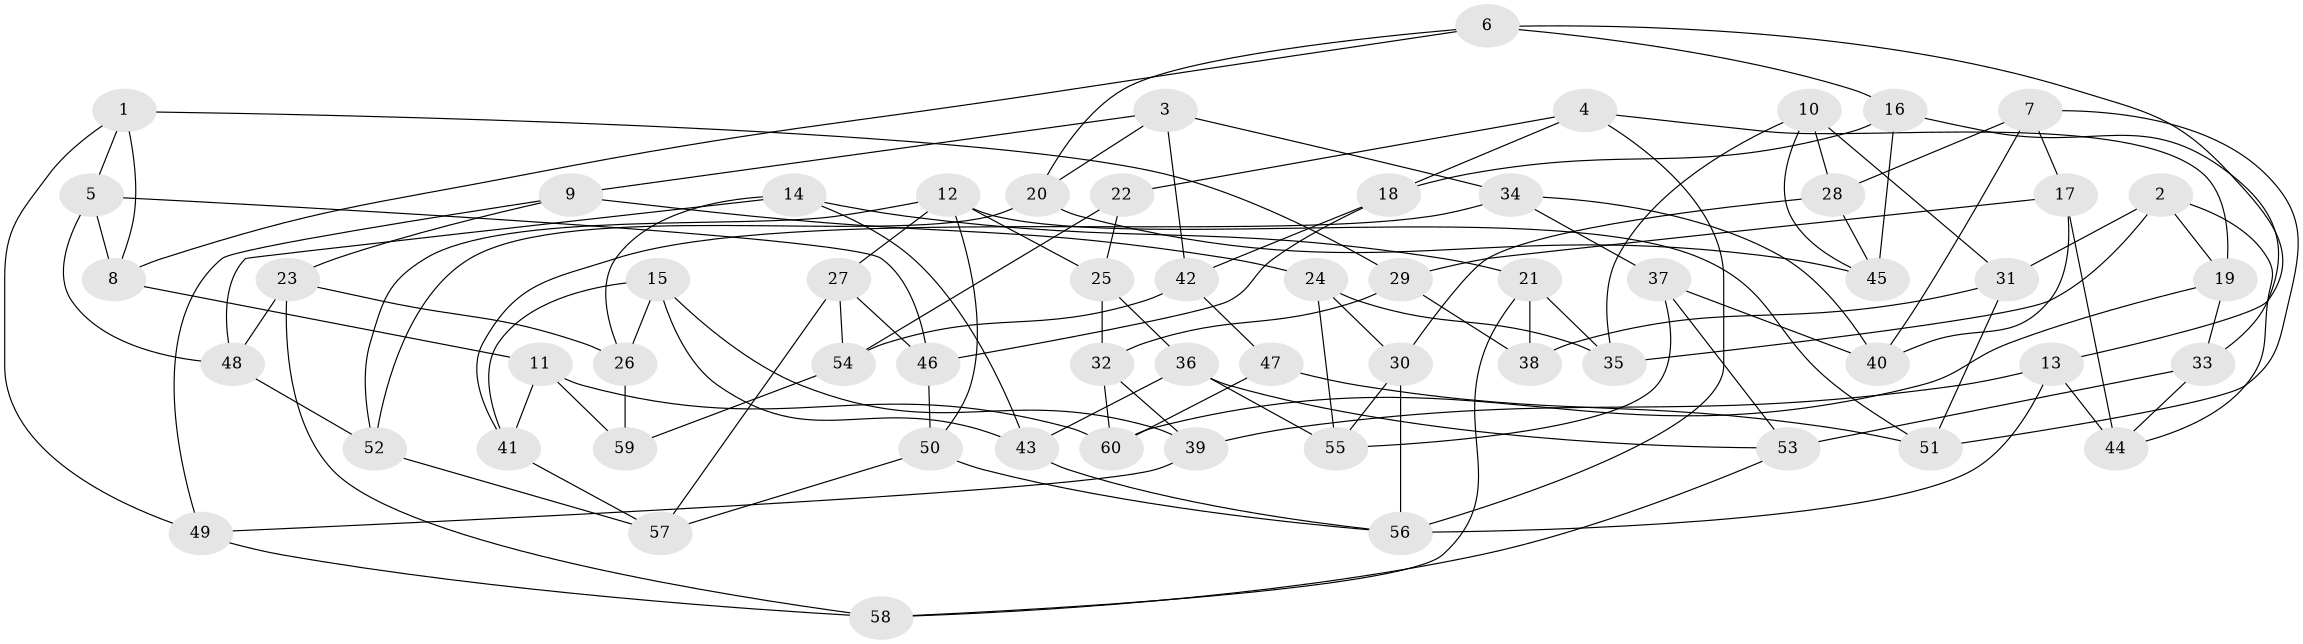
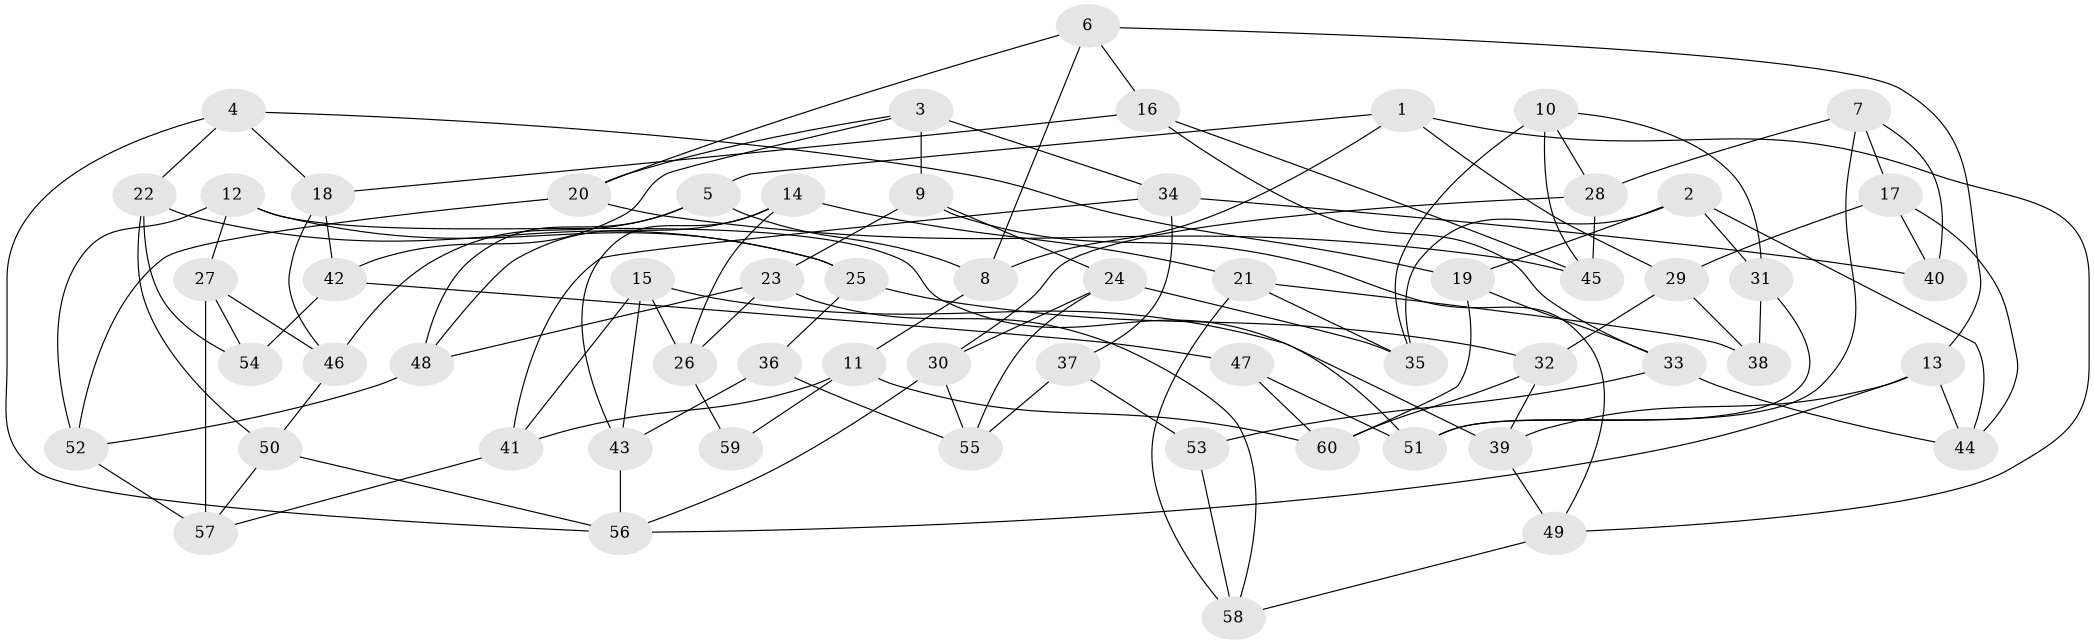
  graph {
    node [color=gray90 style=filled]
    1
    5
    8
    29
    49
    46
    48
    11
    38
    32
    58
    2
    19
    31
    35
    44
    60
    33
    51
    3
    9
    20
    34
    42
    23
    24
    45
    52
    40
    41
    37
    54
    47
    4
    18
    22
    56
    25
    50
    6
    13
    16
    39
    7
    17
    28
    30
    59
    26
    55
    10
    57
    12
    27
    36
    14
    21
    43
    15
    53
    1 -- 5
    1 -- 8
    1 -- 29
    1 -- 49
    5 -- 8
    5 -- 46
    5 -- 48
    8 -- 11
    29 -- 38
    29 -- 32
    49 -- 58
    46 -- 50
    48 -- 52
    11 -- 60
    11 -- 41
    11 -- 59
    32 -- 60
    32 -- 39
    2 -- 19
    2 -- 31
    2 -- 35
    2 -- 44
    19 -- 60
    19 -- 33
    31 -- 38
    31 -- 51
    33 -- 44
    33 -- 53
    3 -- 9
    3 -- 20
    3 -- 34
    3 -- 42
    9 -- 49
    9 -- 23
    9 -- 24
    20 -- 45
    20 -- 52
    34 -- 40
    34 -- 41
    34 -- 37
    42 -- 54
    42 -- 47
    23 -- 48
    23 -- 58
    23 -- 26
    24 -- 35
    24 -- 30
    24 -- 55
    52 -- 57
    41 -- 57
-   37 -- 40
    37 -- 55
    37 -- 53
-   54 -- 59
    47 -- 60
    47 -- 51
    4 -- 19
    4 -- 18
    4 -- 22
    4 -- 56
    18 -- 46
    18 -- 42
    22 -- 54
    22 -- 25
-   12 -- 50
+   22 -- 50
    25 -- 32
    25 -- 36
    50 -- 56
    50 -- 57
    6 -- 8
    6 -- 20
    6 -- 13
    6 -- 16
    13 -- 44
    13 -- 56
    13 -- 39
    16 -- 33
    16 -- 45
    16 -- 18
    39 -- 49
    7 -- 51
    7 -- 40
    7 -- 17
    7 -- 28
    17 -- 29
    17 -- 44
    17 -- 40
    28 -- 45
    28 -- 30
    30 -- 56
    30 -- 55
    26 -- 59
    10 -- 31
    10 -- 35
    10 -- 45
    10 -- 28
    12 -- 51
    12 -- 52
    12 -- 25
    12 -- 27
    27 -- 46
    27 -- 54
    27 -- 57
    36 -- 55
    36 -- 43
-   36 -- 53
    14 -- 48
    14 -- 26
    14 -- 21
    14 -- 43
    21 -- 38
    21 -- 58
    21 -- 35
    43 -- 56
    15 -- 41
    15 -- 39
    15 -- 26
    15 -- 43
    53 -- 58
  }
